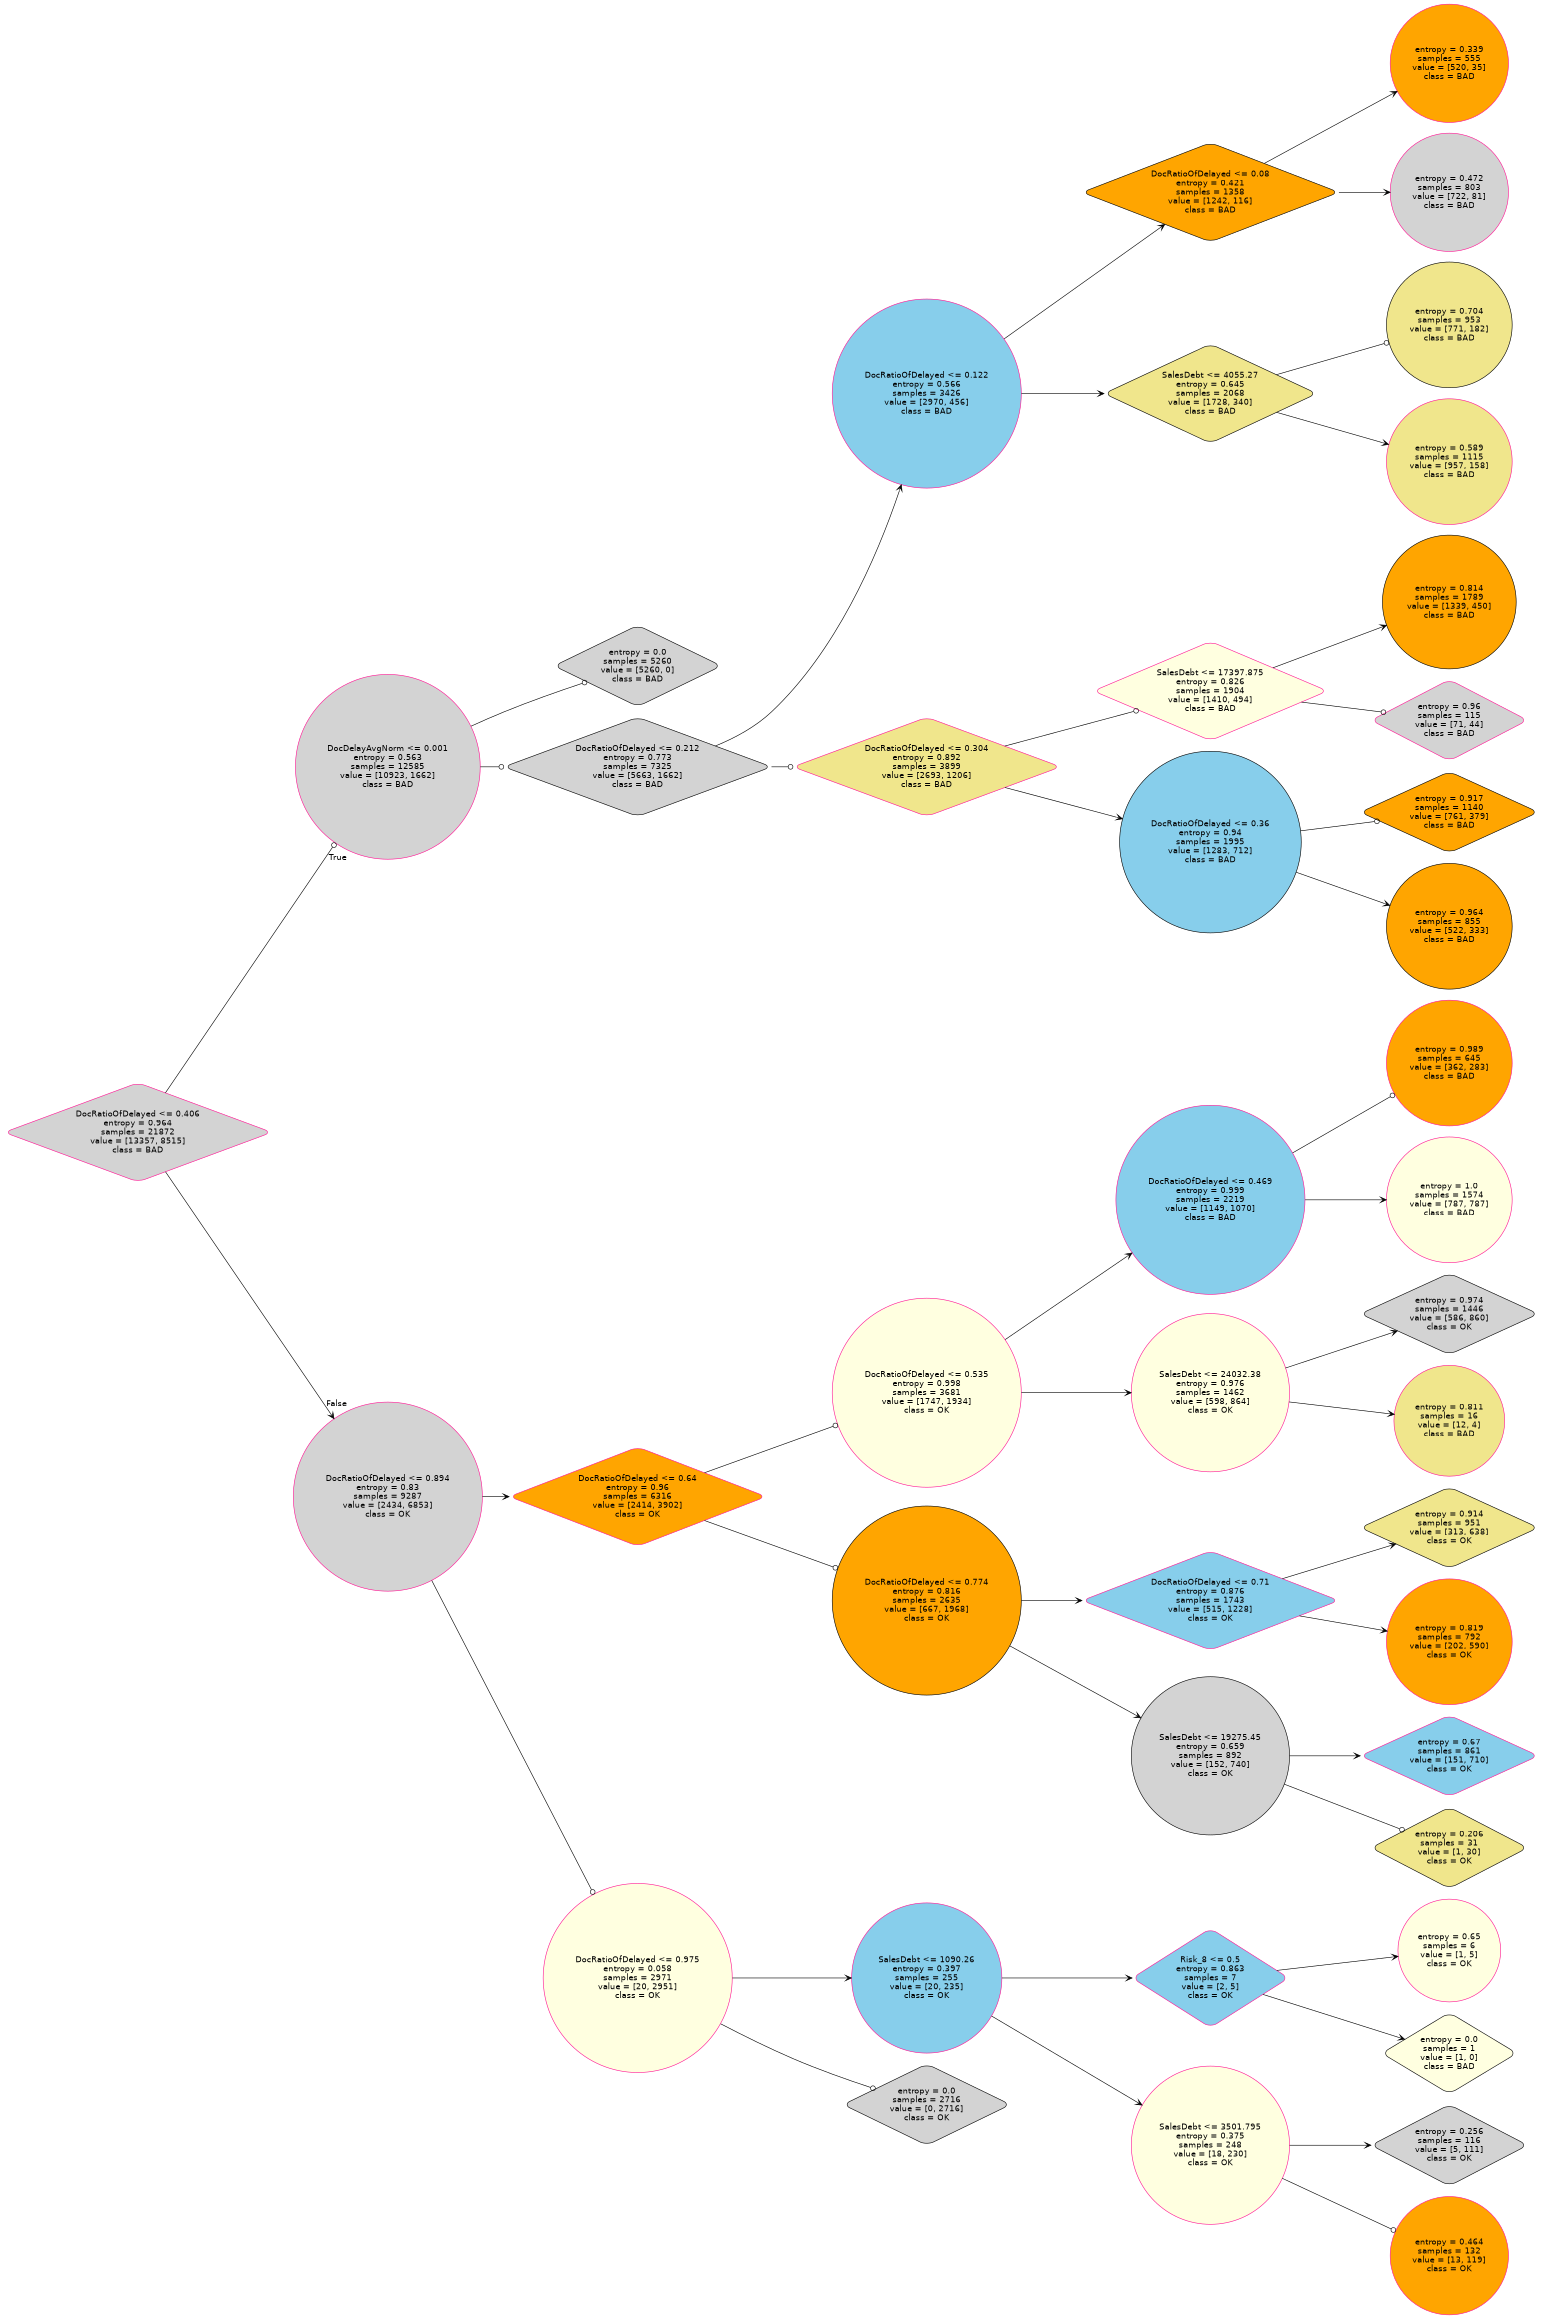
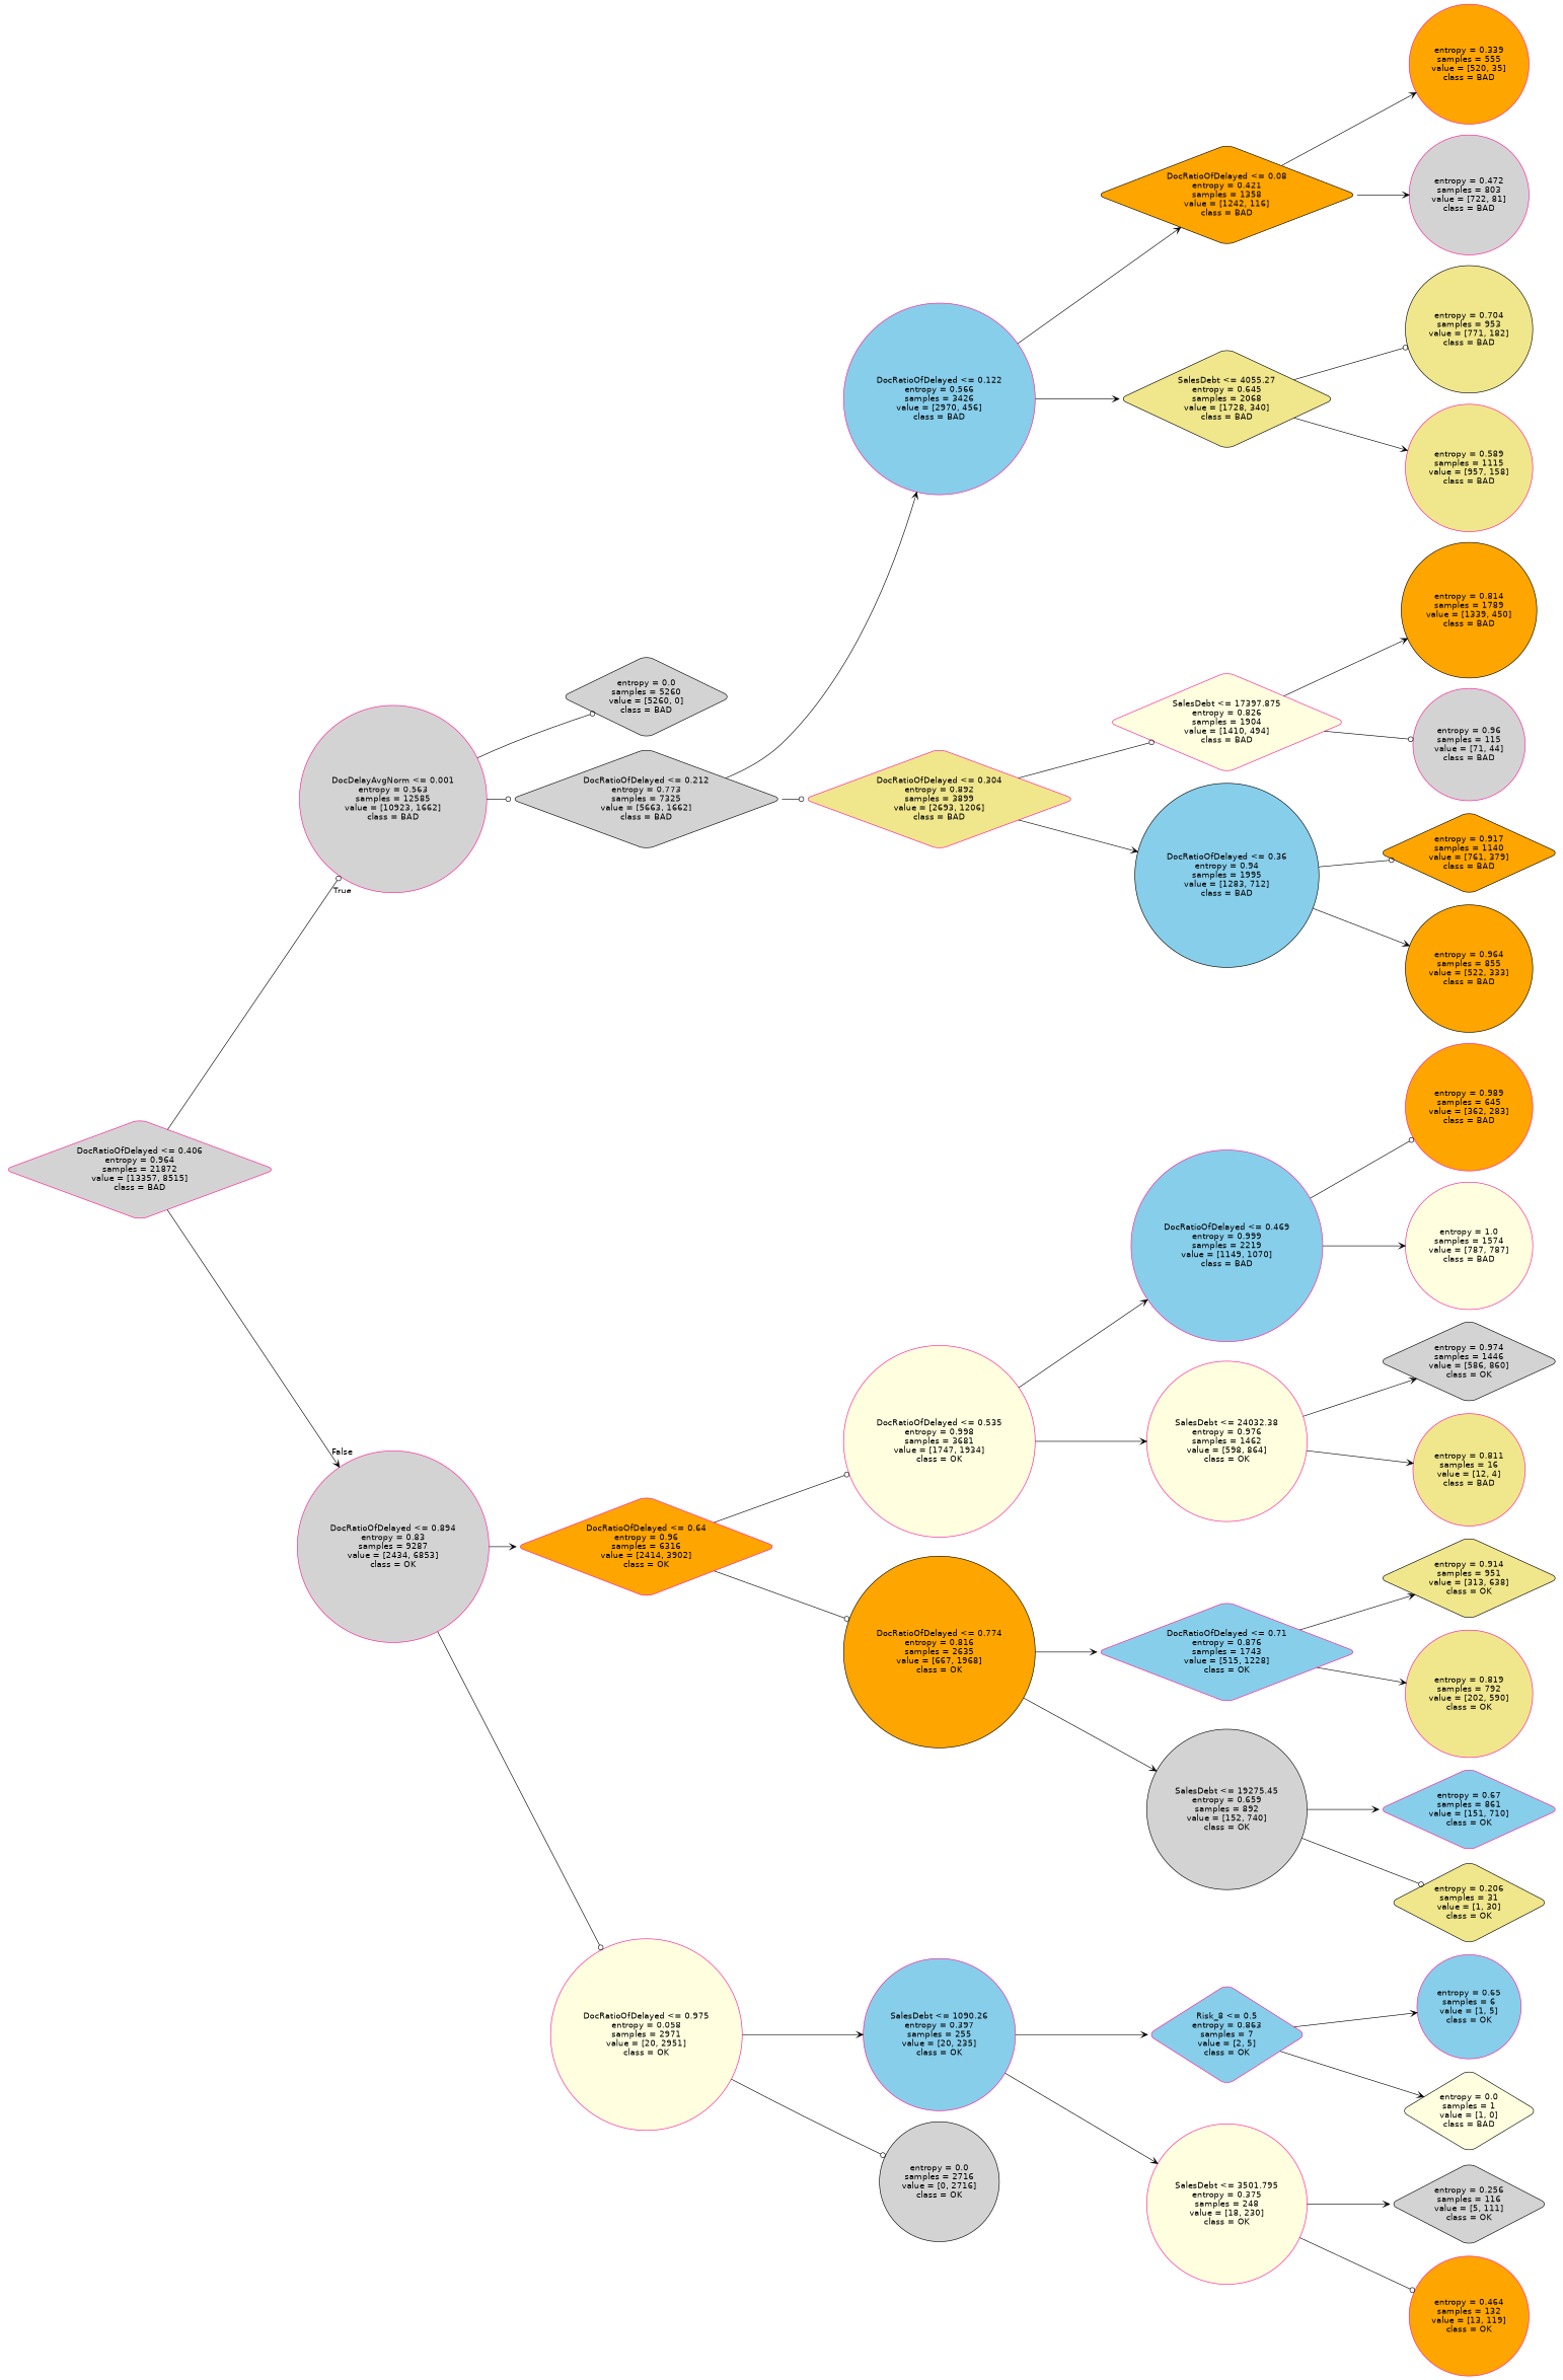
  digraph {
    rankdir=LR
    node [color=deeppink fillcolor=lightgrey fontname=helvetica shape=circle style="filled, rounded"]
    edge [arrowhead=vee fontname=helvetica]
    n1 [label="DocRatioOfDelayed <= 0.406\nentropy = 0.964\nsamples = 21872\nvalue = [13357, 8515]\nclass = BAD" shape=diamond]
    n2 [label="DocDelayAvgNorm <= 0.001\nentropy = 0.563\nsamples = 12585\nvalue = [10923, 1662]\nclass = BAD"]
    n3 [label="DocRatioOfDelayed <= 0.894\nentropy = 0.83\nsamples = 9287\nvalue = [2434, 6853]\nclass = OK"]
    n4 [color=black label="entropy = 0.0\nsamples = 5260\nvalue = [5260, 0]\nclass = BAD" shape=diamond]
    n5 [color=black label="DocRatioOfDelayed <= 0.212\nentropy = 0.773\nsamples = 7325\nvalue = [5663, 1662]\nclass = BAD" shape=diamond]
    n6 [fillcolor=orange label="DocRatioOfDelayed <= 0.64\nentropy = 0.96\nsamples = 6316\nvalue = [2414, 3902]\nclass = OK" shape=diamond]
    n7 [fillcolor=lightyellow label="DocRatioOfDelayed <= 0.975\nentropy = 0.058\nsamples = 2971\nvalue = [20, 2951]\nclass = OK"]
    n8 [fillcolor=skyblue label="DocRatioOfDelayed <= 0.122\nentropy = 0.566\nsamples = 3426\nvalue = [2970, 456]\nclass = BAD"]
    n9 [fillcolor=khaki label="DocRatioOfDelayed <= 0.304\nentropy = 0.892\nsamples = 3899\nvalue = [2693, 1206]\nclass = BAD" shape=diamond]
    n10 [color=black fillcolor=orange label="DocRatioOfDelayed <= 0.08\nentropy = 0.421\nsamples = 1358\nvalue = [1242, 116]\nclass = BAD" shape=diamond]
    n11 [color=black fillcolor=khaki label="SalesDebt <= 4055.27\nentropy = 0.645\nsamples = 2068\nvalue = [1728, 340]\nclass = BAD" shape=diamond]
    n12 [fillcolor=lightyellow label="SalesDebt <= 17397.875\nentropy = 0.826\nsamples = 1904\nvalue = [1410, 494]\nclass = BAD" shape=diamond]
    n13 [color=black fillcolor=skyblue label="DocRatioOfDelayed <= 0.36\nentropy = 0.94\nsamples = 1995\nvalue = [1283, 712]\nclass = BAD"]
    n14 [fillcolor=orange label="entropy = 0.339\nsamples = 555\nvalue = [520, 35]\nclass = BAD"]
    n15 [label="entropy = 0.472\nsamples = 803\nvalue = [722, 81]\nclass = BAD"]
    n16 [color=black fillcolor=khaki label="entropy = 0.704\nsamples = 953\nvalue = [771, 182]\nclass = BAD"]
    n17 [fillcolor=khaki label="entropy = 0.589\nsamples = 1115\nvalue = [957, 158]\nclass = BAD"]
    n18 [color=black fillcolor=orange label="entropy = 0.814\nsamples = 1789\nvalue = [1339, 450]\nclass = BAD"]
-   n19 [label="entropy = 0.96\nsamples = 115\nvalue = [71, 44]\nclass = BAD" shape=diamond]
+   n19 [label="entropy = 0.96\nsamples = 115\nvalue = [71, 44]\nclass = BAD"]
    n20 [color=black fillcolor=orange label="entropy = 0.917\nsamples = 1140\nvalue = [761, 379]\nclass = BAD" shape=diamond]
    n21 [color=black fillcolor=orange label="entropy = 0.964\nsamples = 855\nvalue = [522, 333]\nclass = BAD"]
    n22 [fillcolor=lightyellow label="DocRatioOfDelayed <= 0.535\nentropy = 0.998\nsamples = 3681\nvalue = [1747, 1934]\nclass = OK"]
    n23 [color=black fillcolor=orange label="DocRatioOfDelayed <= 0.774\nentropy = 0.816\nsamples = 2635\nvalue = [667, 1968]\nclass = OK"]
    n24 [fillcolor=skyblue label="SalesDebt <= 1090.26\nentropy = 0.397\nsamples = 255\nvalue = [20, 235]\nclass = OK"]
-   n25 [color=black label="entropy = 0.0\nsamples = 2716\nvalue = [0, 2716]\nclass = OK" shape=diamond]
+   n25 [color=black label="entropy = 0.0\nsamples = 2716\nvalue = [0, 2716]\nclass = OK"]
    n26 [fillcolor=skyblue label="DocRatioOfDelayed <= 0.469\nentropy = 0.999\nsamples = 2219\nvalue = [1149, 1070]\nclass = BAD"]
    n27 [fillcolor=lightyellow label="SalesDebt <= 24032.38\nentropy = 0.976\nsamples = 1462\nvalue = [598, 864]\nclass = OK"]
    n28 [fillcolor=skyblue label="DocRatioOfDelayed <= 0.71\nentropy = 0.876\nsamples = 1743\nvalue = [515, 1228]\nclass = OK" shape=diamond]
    n29 [color=black label="SalesDebt <= 19275.45\nentropy = 0.659\nsamples = 892\nvalue = [152, 740]\nclass = OK"]
    n30 [fillcolor=orange label="entropy = 0.989\nsamples = 645\nvalue = [362, 283]\nclass = BAD"]
    n31 [fillcolor=lightyellow label="entropy = 1.0\nsamples = 1574\nvalue = [787, 787]\nclass = BAD"]
    n32 [color=black label="entropy = 0.974\nsamples = 1446\nvalue = [586, 860]\nclass = OK" shape=diamond]
    n33 [fillcolor=khaki label="entropy = 0.811\nsamples = 16\nvalue = [12, 4]\nclass = BAD"]
    n34 [color=black fillcolor=khaki label="entropy = 0.914\nsamples = 951\nvalue = [313, 638]\nclass = OK" shape=diamond]
-   n35 [fillcolor=orange label="entropy = 0.819\nsamples = 792\nvalue = [202, 590]\nclass = OK"]
+   n35 [fillcolor=khaki label="entropy = 0.819\nsamples = 792\nvalue = [202, 590]\nclass = OK"]
    n36 [fillcolor=skyblue label="entropy = 0.67\nsamples = 861\nvalue = [151, 710]\nclass = OK" shape=diamond]
    n37 [color=black fillcolor=khaki label="entropy = 0.206\nsamples = 31\nvalue = [1, 30]\nclass = OK" shape=diamond]
    n38 [fillcolor=skyblue label="Risk_8 <= 0.5\nentropy = 0.863\nsamples = 7\nvalue = [2, 5]\nclass = OK" shape=diamond]
    n39 [fillcolor=lightyellow label="SalesDebt <= 3501.795\nentropy = 0.375\nsamples = 248\nvalue = [18, 230]\nclass = OK"]
-   n40 [fillcolor=lightyellow label="entropy = 0.65\nsamples = 6\nvalue = [1, 5]\nclass = OK"]
+   n40 [fillcolor=skyblue label="entropy = 0.65\nsamples = 6\nvalue = [1, 5]\nclass = OK"]
    n41 [color=black fillcolor=lightyellow label="entropy = 0.0\nsamples = 1\nvalue = [1, 0]\nclass = BAD" shape=diamond]
    n42 [color=black label="entropy = 0.256\nsamples = 116\nvalue = [5, 111]\nclass = OK" shape=diamond]
    n43 [fillcolor=orange label="entropy = 0.464\nsamples = 132\nvalue = [13, 119]\nclass = OK"]
    n1 -> n2 [arrowhead=odot headlabel=True labelangle=45 labeldistance=2.5]
    n1 -> n3 [headlabel=False labelangle=-45 labeldistance=2.5]
    n2 -> n4 [arrowhead=odot]
    n2 -> n5 [arrowhead=odot]
    n3 -> n6
    n3 -> n7 [arrowhead=odot]
    n5 -> n8
    n5 -> n9 [arrowhead=odot]
    n6 -> n22 [arrowhead=odot]
    n6 -> n23 [arrowhead=odot]
    n7 -> n24
    n7 -> n25 [arrowhead=odot]
    n8 -> n10
    n8 -> n11
    n9 -> n12 [arrowhead=odot]
    n9 -> n13
    n10 -> n14
    n10 -> n15
    n11 -> n16 [arrowhead=odot]
    n11 -> n17
    n12 -> n18
    n12 -> n19 [arrowhead=odot]
    n13 -> n20 [arrowhead=odot]
    n13 -> n21
    n22 -> n26
    n22 -> n27
    n23 -> n28
    n23 -> n29
    n24 -> n38
    n24 -> n39
    n26 -> n30 [arrowhead=odot]
    n26 -> n31
    n27 -> n32
    n27 -> n33
    n28 -> n34
    n28 -> n35
    n29 -> n36
    n29 -> n37 [arrowhead=odot]
    n38 -> n40
    n38 -> n41
    n39 -> n42
    n39 -> n43 [arrowhead=odot]
  }
